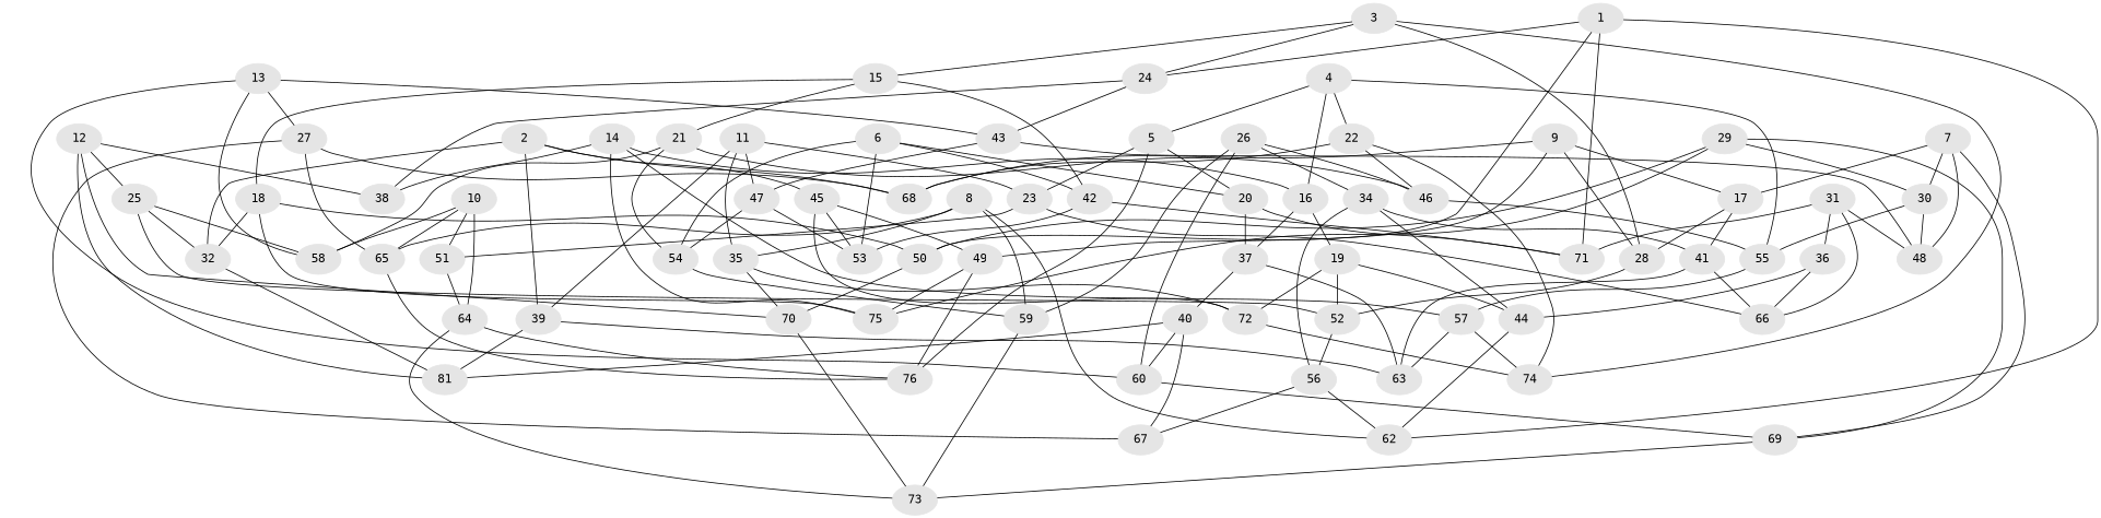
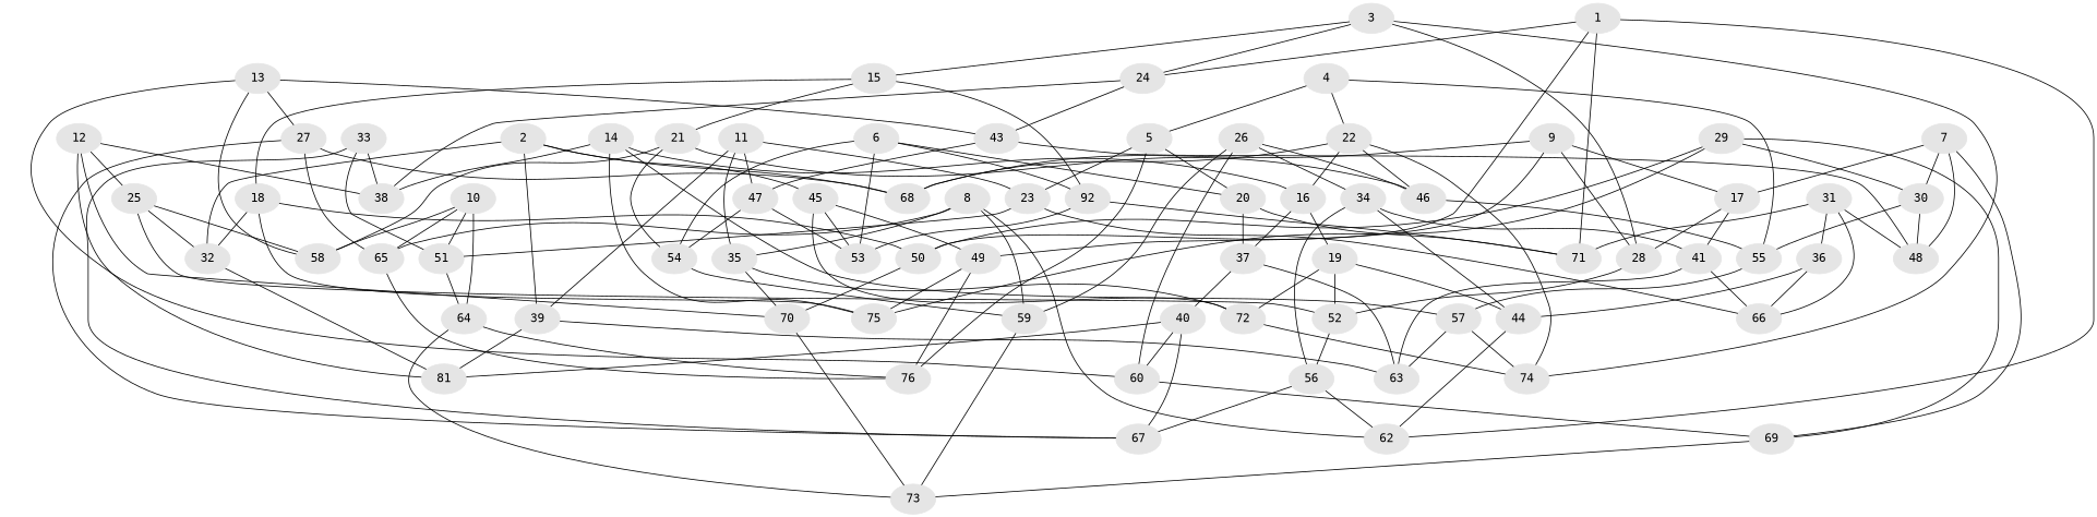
  graph {
    fontname="DejaVu Sans Mono"
    node [color=gray90 fontname="DejaVu Sans Mono" style=filled]
    edge [fontname="DejaVu Sans Mono"]
    1
    24
    50
    62
    71
    38
    43
    70
    2
    32
    39
    45
    68
    n14 [label=81]
    63
    53
    49
    72
    3
    15
    28
    74
-   42
+   42 [label=92]
    18
    21
    52
    4
    5
    16
    22
    55
    20
    23
    76
    19
    37
    46
    57
    51
    66
    6
    54
    59
    7
    17
    30
    48
    69
    41
    73
    8
    35
    65
    9
    75
    10
    58
    64
    11
    47
    12
    25
    13
    27
    60
    67
    14
    44
    40
    56
    26
    34
    29
    31
    36
+   33
    1 -- 24
    1 -- 50
    1 -- 62
    1 -- 71
    24 -- 38
    24 -- 43
    50 -- 70
    43 -- 48
    43 -- 47
    70 -- 73
    2 -- 32
    2 -- 39
    2 -- 45
    2 -- 68
    32 -- n14
    39 -- n14
    39 -- 63
    45 -- 53
    45 -- 49
    45 -- 72
    49 -- 76
    49 -- 75
    72 -- 74
    3 -- 24
    3 -- 15
    3 -- 28
    3 -- 74
    15 -- 42
    15 -- 18
    15 -- 21
    28 -- 52
    42 -- 71
    42 -- 53
    18 -- 50
    18 -- 32
    18 -- 75
    21 -- 46
    21 -- 54
    21 -- 58
    52 -- 56
    4 -- 5
-   4 -- 16
+   22 -- 16
    4 -- 22
    4 -- 55
    5 -- 20
    5 -- 23
    5 -- 76
    16 -- 19
    16 -- 37
    22 -- 68
    22 -- 74
    22 -- 46
    55 -- 57
    20 -- 71
    20 -- 37
    23 -- 51
    23 -- 66
    19 -- 72
    19 -- 52
    19 -- 44
    37 -- 63
    37 -- 40
    46 -- 55
    57 -- 63
    57 -- 74
    51 -- 64
    6 -- 53
    6 -- 42
    6 -- 20
    6 -- 54
    54 -- 59
    59 -- 73
    7 -- 17
    7 -- 30
    7 -- 48
    7 -- 69
    17 -- 28
    17 -- 41
    30 -- 55
    30 -- 48
    69 -- 73
    41 -- 63
    41 -- 66
    8 -- 62
    8 -- 59
    8 -- 35
    8 -- 65
    35 -- 70
    35 -- 72
    65 -- 76
    9 -- 68
    9 -- 49
    9 -- 28
    9 -- 17
    10 -- 51
    10 -- 65
    10 -- 58
    10 -- 64
    64 -- 76
    64 -- 73
    11 -- 39
    11 -- 23
    11 -- 35
    11 -- 47
    47 -- 53
    47 -- 54
    12 -- 38
    12 -- 70
    12 -- n14
    12 -- 25
    25 -- 32
    25 -- 52
    25 -- 58
    13 -- 43
    13 -- 58
    13 -- 27
    13 -- 60
    27 -- 68
    27 -- 65
    27 -- 67
    60 -- 69
    14 -- 38
    14 -- 16
    14 -- 57
    14 -- 75
    44 -- 62
    40 -- n14
    40 -- 60
    40 -- 67
    56 -- 62
    56 -- 67
    26 -- 46
    26 -- 59
    26 -- 60
    26 -- 34
    34 -- 41
    34 -- 44
    34 -- 56
    29 -- 50
    29 -- 30
    29 -- 69
    29 -- 75
    31 -- 71
    31 -- 66
    31 -- 48
    31 -- 36
    36 -- 66
    36 -- 44
+   33 -- 38
+   33 -- 51
+   33 -- 67
  }
